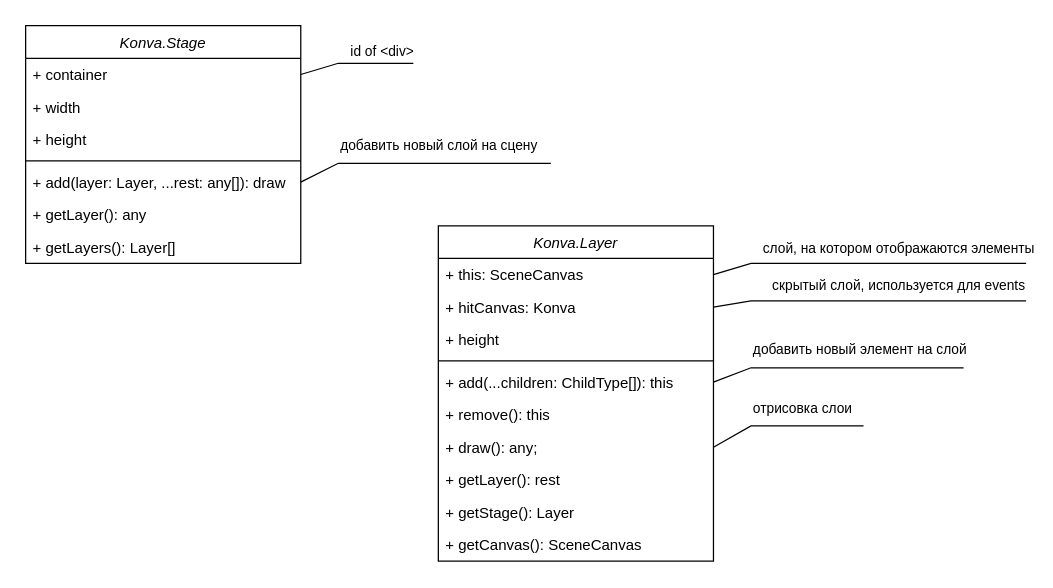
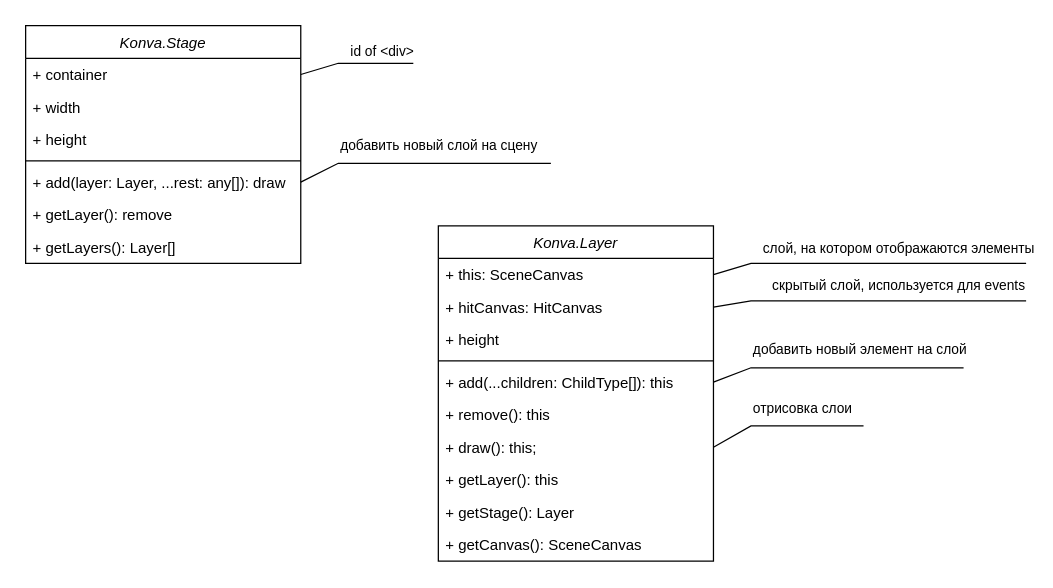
  <mxCell id="0" />
  <mxCell id="1" parent="0" />
  <mxCell id="2" value="Konva.Stage" style="swimlane;fontStyle=2;align=center;verticalAlign=top;childLayout=stackLayout;horizontal=1;startSize=26;horizontalStack=0;resizeParent=1;resizeLast=0;collapsible=1;marginBottom=0;rounded=0;shadow=0;strokeWidth=1;" parent="1" vertex="1"><mxGeometry x="20" y="20" width="220" height="190" as="geometry"><mxRectangle x="230" y="140" width="160" height="26" as="alternateBounds" /></mxGeometry></mxCell>
  <mxCell id="3" value="+ container" style="text;align=left;verticalAlign=top;spacingLeft=4;spacingRight=4;overflow=hidden;rotatable=0;points=[[0,0.5],[1,0.5]];portConstraint=eastwest;" parent="2" vertex="1"><mxGeometry y="26" width="220" height="26" as="geometry" /></mxCell>
  <mxCell id="4" value="+ width" style="text;align=left;verticalAlign=top;spacingLeft=4;spacingRight=4;overflow=hidden;rotatable=0;points=[[0,0.5],[1,0.5]];portConstraint=eastwest;rounded=0;shadow=0;html=0;" parent="2" vertex="1"><mxGeometry y="52" width="220" height="26" as="geometry" /></mxCell>
  <mxCell id="5" value="+ height" style="text;align=left;verticalAlign=top;spacingLeft=4;spacingRight=4;overflow=hidden;rotatable=0;points=[[0,0.5],[1,0.5]];portConstraint=eastwest;rounded=0;shadow=0;html=0;" parent="2" vertex="1"><mxGeometry y="78" width="220" height="26" as="geometry" /></mxCell>
  <mxCell id="6" value="" style="line;html=1;strokeWidth=1;align=left;verticalAlign=middle;spacingTop=-1;spacingLeft=3;spacingRight=3;rotatable=0;labelPosition=right;points=[];portConstraint=eastwest;" parent="2" vertex="1"><mxGeometry y="104" width="220" height="8" as="geometry" /></mxCell>
  <mxCell id="7" value="+ add(layer: Layer, ...rest: any[]): draw" style="text;align=left;verticalAlign=top;spacingLeft=4;spacingRight=4;overflow=hidden;rotatable=0;points=[[0,0.5],[1,0.5]];portConstraint=eastwest;" parent="2" vertex="1"><mxGeometry y="112" width="220" height="26" as="geometry" /></mxCell>
- <mxCell id="8" value="+ getLayer(): any" style="text;align=left;verticalAlign=top;spacingLeft=4;spacingRight=4;overflow=hidden;rotatable=0;points=[[0,0.5],[1,0.5]];portConstraint=eastwest;" parent="2" vertex="1"><mxGeometry y="138" width="220" height="26" as="geometry" /></mxCell>
+ <mxCell id="8" value="+ getLayer(): remove" style="text;align=left;verticalAlign=top;spacingLeft=4;spacingRight=4;overflow=hidden;rotatable=0;points=[[0,0.5],[1,0.5]];portConstraint=eastwest;" parent="2" vertex="1"><mxGeometry y="138" width="220" height="26" as="geometry" /></mxCell>
  <mxCell id="9" value="+ getLayers(): Layer[]" style="text;align=left;verticalAlign=top;spacingLeft=4;spacingRight=4;overflow=hidden;rotatable=0;points=[[0,0.5],[1,0.5]];portConstraint=eastwest;" parent="2" vertex="1"><mxGeometry y="164" width="220" height="26" as="geometry" /></mxCell>
  <mxCell id="10" value="Konva.Layer" style="swimlane;fontStyle=2;align=center;verticalAlign=top;childLayout=stackLayout;horizontal=1;startSize=26;horizontalStack=0;resizeParent=1;resizeLast=0;collapsible=1;marginBottom=0;rounded=0;shadow=0;strokeWidth=1;" parent="1" vertex="1"><mxGeometry x="350" y="180" width="220" height="268" as="geometry"><mxRectangle x="230" y="140" width="160" height="26" as="alternateBounds" /></mxGeometry></mxCell>
  <mxCell id="11" value="+ this: SceneCanvas" style="text;align=left;verticalAlign=top;spacingLeft=4;spacingRight=4;overflow=hidden;rotatable=0;points=[[0,0.5],[1,0.5]];portConstraint=eastwest;" parent="10" vertex="1"><mxGeometry y="26" width="220" height="26" as="geometry" /></mxCell>
- <mxCell id="12" value="+ hitCanvas: Konva" style="text;align=left;verticalAlign=top;spacingLeft=4;spacingRight=4;overflow=hidden;rotatable=0;points=[[0,0.5],[1,0.5]];portConstraint=eastwest;rounded=0;shadow=0;html=0;" parent="10" vertex="1"><mxGeometry y="52" width="220" height="26" as="geometry" /></mxCell>
+ <mxCell id="12" value="+ hitCanvas: HitCanvas" style="text;align=left;verticalAlign=top;spacingLeft=4;spacingRight=4;overflow=hidden;rotatable=0;points=[[0,0.5],[1,0.5]];portConstraint=eastwest;rounded=0;shadow=0;html=0;" parent="10" vertex="1"><mxGeometry y="52" width="220" height="26" as="geometry" /></mxCell>
  <mxCell id="13" value="+ height" style="text;align=left;verticalAlign=top;spacingLeft=4;spacingRight=4;overflow=hidden;rotatable=0;points=[[0,0.5],[1,0.5]];portConstraint=eastwest;rounded=0;shadow=0;html=0;" parent="10" vertex="1"><mxGeometry y="78" width="220" height="26" as="geometry" /></mxCell>
  <mxCell id="14" value="" style="line;html=1;strokeWidth=1;align=left;verticalAlign=middle;spacingTop=-1;spacingLeft=3;spacingRight=3;rotatable=0;labelPosition=right;points=[];portConstraint=eastwest;" parent="10" vertex="1"><mxGeometry y="104" width="220" height="8" as="geometry" /></mxCell>
  <mxCell id="15" value="+ add(...children: ChildType[]): this" style="text;align=left;verticalAlign=top;spacingLeft=4;spacingRight=4;overflow=hidden;rotatable=0;points=[[0,0.5],[1,0.5]];portConstraint=eastwest;" parent="10" vertex="1"><mxGeometry y="112" width="220" height="26" as="geometry" /></mxCell>
  <mxCell id="16" value="+ remove(): this" style="text;align=left;verticalAlign=top;spacingLeft=4;spacingRight=4;overflow=hidden;rotatable=0;points=[[0,0.5],[1,0.5]];portConstraint=eastwest;" parent="10" vertex="1"><mxGeometry y="138" width="220" height="26" as="geometry" /></mxCell>
- <mxCell id="17" value="+ draw(): any;" style="text;align=left;verticalAlign=top;spacingLeft=4;spacingRight=4;overflow=hidden;rotatable=0;points=[[0,0.5],[1,0.5]];portConstraint=eastwest;" parent="10" vertex="1"><mxGeometry y="164" width="220" height="26" as="geometry" /></mxCell>
- <mxCell id="18" value="+ getLayer(): rest" style="text;align=left;verticalAlign=top;spacingLeft=4;spacingRight=4;overflow=hidden;rotatable=0;points=[[0,0.5],[1,0.5]];portConstraint=eastwest;" parent="10" vertex="1"><mxGeometry y="190" width="220" height="26" as="geometry" /></mxCell>
+ <mxCell id="17" value="+ draw(): this;" style="text;align=left;verticalAlign=top;spacingLeft=4;spacingRight=4;overflow=hidden;rotatable=0;points=[[0,0.5],[1,0.5]];portConstraint=eastwest;" parent="10" vertex="1"><mxGeometry y="164" width="220" height="26" as="geometry" /></mxCell>
+ <mxCell id="18" value="+ getLayer(): this" style="text;align=left;verticalAlign=top;spacingLeft=4;spacingRight=4;overflow=hidden;rotatable=0;points=[[0,0.5],[1,0.5]];portConstraint=eastwest;" parent="10" vertex="1"><mxGeometry y="190" width="220" height="26" as="geometry" /></mxCell>
  <mxCell id="19" value="+ getStage(): Layer" style="text;align=left;verticalAlign=top;spacingLeft=4;spacingRight=4;overflow=hidden;rotatable=0;points=[[0,0.5],[1,0.5]];portConstraint=eastwest;" parent="10" vertex="1"><mxGeometry y="216" width="220" height="26" as="geometry" /></mxCell>
  <mxCell id="20" value="+ getCanvas(): SceneCanvas" style="text;align=left;verticalAlign=top;spacingLeft=4;spacingRight=4;overflow=hidden;rotatable=0;points=[[0,0.5],[1,0.5]];portConstraint=eastwest;" parent="10" vertex="1"><mxGeometry y="242" width="220" height="26" as="geometry" /></mxCell>
  <mxCell id="21" value="" style="endArrow=none;html=1;rounded=0;entryX=1;entryY=0.5;entryDx=0;entryDy=0;" parent="1" target="3" edge="1"><mxGeometry width="50" height="50" relative="1" as="geometry"><mxPoint x="330" y="50" as="sourcePoint" /><mxPoint x="380" y="110" as="targetPoint" /><Array as="points"><mxPoint x="270" y="50" /></Array></mxGeometry></mxCell>
  <mxCell id="22" value="id of &amp;lt;div&amp;gt;" style="edgeLabel;html=1;align=center;verticalAlign=middle;resizable=0;points=[];" parent="21" vertex="1" connectable="0"><mxGeometry x="-0.713" relative="1" as="geometry"><mxPoint x="-13" y="-10" as="offset" /></mxGeometry></mxCell>
  <mxCell id="23" value="" style="endArrow=none;html=1;rounded=0;entryX=1;entryY=0.5;entryDx=0;entryDy=0;" parent="1" target="11" edge="1"><mxGeometry width="50" height="50" relative="1" as="geometry"><mxPoint x="820" y="210" as="sourcePoint" /><mxPoint x="570" y="219" as="targetPoint" /><Array as="points"><mxPoint x="600" y="210" /></Array></mxGeometry></mxCell>
  <mxCell id="24" value="слой, на котором отображаются элементы" style="edgeLabel;html=1;align=center;verticalAlign=middle;resizable=0;points=[];" parent="23" vertex="1" connectable="0"><mxGeometry x="-0.713" relative="1" as="geometry"><mxPoint x="-67" y="-13" as="offset" /></mxGeometry></mxCell>
  <mxCell id="25" value="" style="endArrow=none;html=1;rounded=0;entryX=1;entryY=0.5;entryDx=0;entryDy=0;" parent="1" target="12" edge="1"><mxGeometry width="50" height="50" relative="1" as="geometry"><mxPoint x="820" y="240" as="sourcePoint" /><mxPoint x="570" y="239" as="targetPoint" /><Array as="points"><mxPoint x="600" y="240" /></Array></mxGeometry></mxCell>
  <mxCell id="26" value="скрытый слой, используется для events" style="edgeLabel;html=1;align=center;verticalAlign=middle;resizable=0;points=[];" parent="25" vertex="1" connectable="0"><mxGeometry x="-0.713" relative="1" as="geometry"><mxPoint x="-67" y="-13" as="offset" /></mxGeometry></mxCell>
  <mxCell id="27" value="" style="endArrow=none;html=1;rounded=0;entryX=1;entryY=0.5;entryDx=0;entryDy=0;" parent="1" target="7" edge="1"><mxGeometry width="50" height="50" relative="1" as="geometry"><mxPoint x="440" y="130" as="sourcePoint" /><mxPoint x="280" y="139" as="targetPoint" /><Array as="points"><mxPoint x="270" y="130" /></Array></mxGeometry></mxCell>
  <mxCell id="28" value="добавить новый слой на сцену" style="edgeLabel;html=1;align=left;verticalAlign=middle;resizable=0;points=[];" parent="27" vertex="1" connectable="0"><mxGeometry x="-0.713" relative="1" as="geometry"><mxPoint x="-141" y="-15" as="offset" /></mxGeometry></mxCell>
  <mxCell id="29" value="" style="endArrow=none;html=1;rounded=0;entryX=1;entryY=0.5;entryDx=0;entryDy=0;" parent="1" target="15" edge="1"><mxGeometry width="50" height="50" relative="1" as="geometry"><mxPoint x="770" y="293.5" as="sourcePoint" /><mxPoint x="570" y="308.5" as="targetPoint" /><Array as="points"><mxPoint x="600" y="293.5" /></Array></mxGeometry></mxCell>
  <mxCell id="30" value="добавить новый элемент на слой" style="edgeLabel;html=1;align=left;verticalAlign=middle;resizable=0;points=[];" parent="29" vertex="1" connectable="0"><mxGeometry x="-0.713" relative="1" as="geometry"><mxPoint x="-141" y="-15" as="offset" /></mxGeometry></mxCell>
  <mxCell id="31" value="" style="endArrow=none;html=1;rounded=0;entryX=1;entryY=0.5;entryDx=0;entryDy=0;" parent="1" target="17" edge="1"><mxGeometry width="50" height="50" relative="1" as="geometry"><mxPoint x="690" y="340" as="sourcePoint" /><mxPoint x="570" y="351.5" as="targetPoint" /><Array as="points"><mxPoint x="600" y="340" /></Array></mxGeometry></mxCell>
  <mxCell id="32" value="отрисовка слои" style="edgeLabel;html=1;align=left;verticalAlign=middle;resizable=0;points=[];" parent="31" vertex="1" connectable="0"><mxGeometry x="-0.713" relative="1" as="geometry"><mxPoint x="-72" y="-15" as="offset" /></mxGeometry></mxCell>
